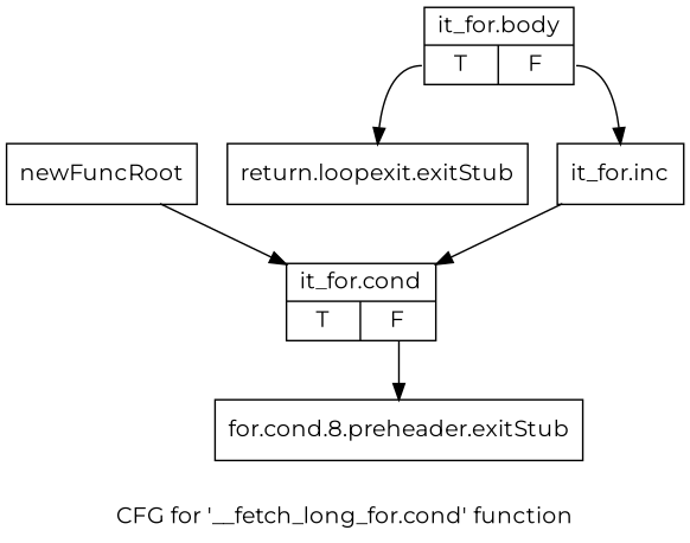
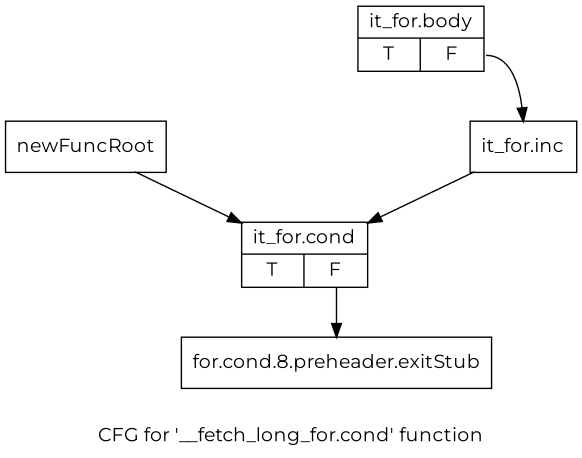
  digraph {
    fontname=Montserrat
    label="CFG for '__fetch_long_for.cond' function"
    node [fontname=Montserrat shape=record]
    edge [fontname=Montserrat]
    n1 [label="{newFuncRoot}"]
    n2 [label="{it_for.cond|{<s0>T|<s1>F}}"]
    n3 [label="{for.cond.8.preheader.exitStub}"]
    n4 [label="{it_for.body|{<s0>T|<s1>F}}"]
-   n5 [label="{return.loopexit.exitStub}"]
    n6 [label="{it_for.inc}"]
    n1 -> n2
    n2 -> n3 [tailport=s1]
-   n4 -> n5 [tailport=s0]
    n4 -> n6 [tailport=s1]
    n6 -> n2
  }
